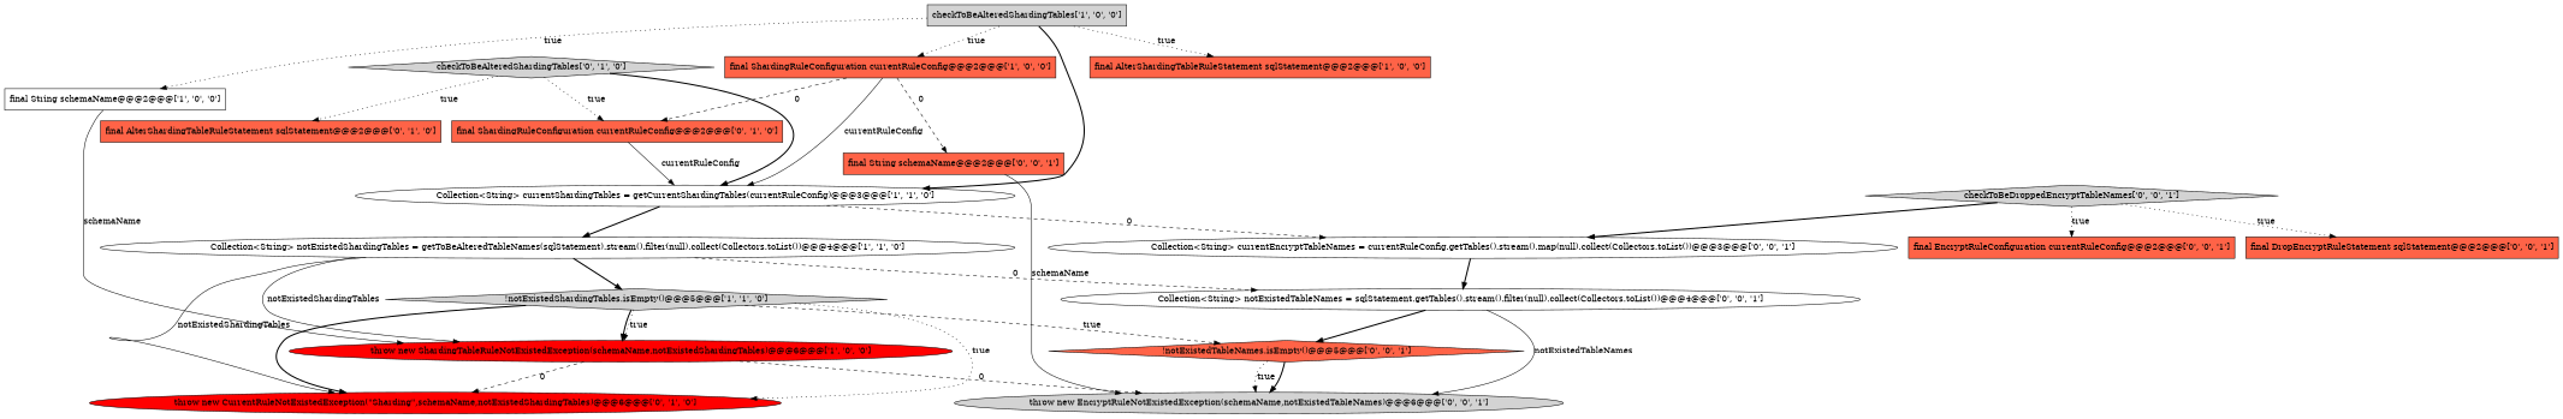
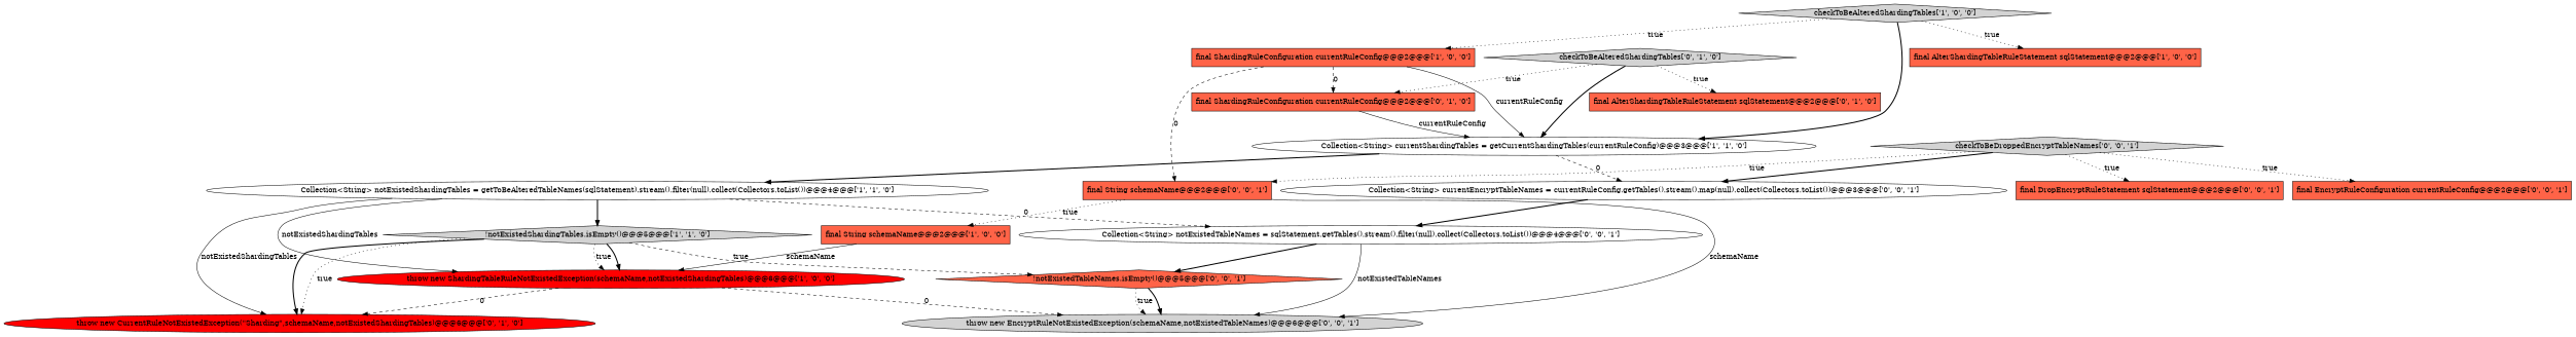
  digraph {
    node [fillcolor=tomato shape=box style=filled]
    edge [style=dotted]
    n1 [fillcolor=white label="Collection<String> currentEncryptTableNames = currentRuleConfig.getTables().stream().map(null).collect(Collectors.toList())@@@3@@@['0', '0', '1']" shape=ellipse]
    n2 [fillcolor=white label="Collection<String> notExistedTableNames = sqlStatement.getTables().stream().filter(null).collect(Collectors.toList())@@@4@@@['0', '0', '1']" shape=ellipse]
    n3 [label="!notExistedTableNames.isEmpty()@@@5@@@['0', '0', '1']" shape=diamond]
    n4 [fillcolor=lightgray label="throw new EncryptRuleNotExistedException(schemaName,notExistedTableNames)@@@6@@@['0', '0', '1']" shape=ellipse]
    n5 [fillcolor=lightgray label="!notExistedShardingTables.isEmpty()@@@5@@@['1', '1', '0']" shape=diamond]
    n6 [fillcolor=red label="throw new ShardingTableRuleNotExistedException(schemaName,notExistedShardingTables)@@@6@@@['1', '0', '0']" shape=ellipse]
    n7 [fillcolor=red label="throw new CurrentRuleNotExistedException(\"Sharding\",schemaName,notExistedShardingTables)@@@6@@@['0', '1', '0']" shape=ellipse]
    n8 [label="final EncryptRuleConfiguration currentRuleConfig@@@2@@@['0', '0', '1']"]
    n9 [fillcolor=white label="Collection<String> notExistedShardingTables = getToBeAlteredTableNames(sqlStatement).stream().filter(null).collect(Collectors.toList())@@@4@@@['1', '1', '0']" shape=ellipse]
    n10 [fillcolor=lightgray label="checkToBeAlteredShardingTables['0', '1', '0']" shape=diamond]
    n11 [label="final ShardingRuleConfiguration currentRuleConfig@@@2@@@['0', '1', '0']"]
    n12 [label="final AlterShardingTableRuleStatement sqlStatement@@@2@@@['0', '1', '0']"]
    n13 [fillcolor=white label="Collection<String> currentShardingTables = getCurrentShardingTables(currentRuleConfig)@@@3@@@['1', '1', '0']" shape=ellipse]
    n14 [label="final ShardingRuleConfiguration currentRuleConfig@@@2@@@['1', '0', '0']"]
    n15 [label="final String schemaName@@@2@@@['0', '0', '1']"]
-   n16 [fillcolor=white label="final String schemaName@@@2@@@['1', '0', '0']"]
+   n16 [label="final String schemaName@@@2@@@['1', '0', '0']"]
    n17 [label="final AlterShardingTableRuleStatement sqlStatement@@@2@@@['1', '0', '0']"]
-   n18 [fillcolor=lightgray label="checkToBeAlteredShardingTables['1', '0', '0']"]
+   n18 [fillcolor=lightgray label="checkToBeAlteredShardingTables['1', '0', '0']" shape=diamond]
    n19 [label="final DropEncryptRuleStatement sqlStatement@@@2@@@['0', '0', '1']"]
    n20 [fillcolor=lightgray label="checkToBeDroppedEncryptTableNames['0', '0', '1']" shape=diamond]
    n1 -> n2 [style=bold]
    n2 -> n3 [style=bold]
    n2 -> n4 [label=notExistedTableNames style=solid]
    n3 -> n4 [style=bold]
    n3 -> n4 [label=true]
    n5 -> n3 [label=true style=dashed]
    n5 -> n6 [style=bold]
    n5 -> n6 [label=true]
    n5 -> n7 [style=bold]
    n5 -> n7 [label=true]
    n6 -> n4 [label=0 style=dashed]
    n6 -> n7 [label=0 style=dashed]
    n9 -> n2 [label=0 style=dashed]
    n9 -> n5 [style=bold]
    n9 -> n6 [label=notExistedShardingTables style=solid]
    n9 -> n7 [label=notExistedShardingTables style=solid]
    n10 -> n11 [label=true]
    n10 -> n12 [label=true]
    n10 -> n13 [style=bold]
    n11 -> n13 [label=currentRuleConfig style=solid]
    n13 -> n1 [label=0 style=dashed]
    n13 -> n9 [style=bold]
    n14 -> n11 [label=0 style=dashed]
    n14 -> n13 [label=currentRuleConfig style=solid]
    n14 -> n15 [label=0 style=dashed]
    n15 -> n4 [label=schemaName style=solid]
    n16 -> n6 [label=schemaName style=solid]
    n18 -> n13 [style=bold]
    n18 -> n14 [label=true]
-   n18 -> n16 [label=true]
+   n15 -> n16 [label=true]
    n18 -> n17 [label=true]
    n20 -> n1 [style=bold]
    n20 -> n8 [label=true]
+   n20 -> n15 [label=true]
    n20 -> n19 [label=true]
  }
